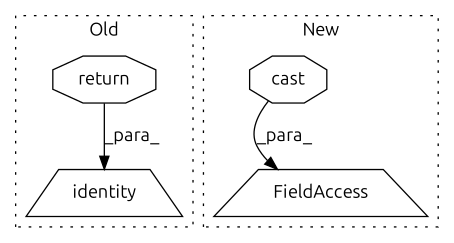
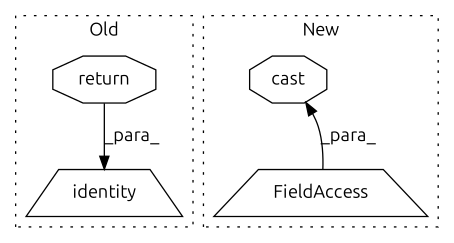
  digraph {
    fontname=Ubuntu
    node [a=32 fontname=Ubuntu shape=trapezium]
    edge [fontname=Ubuntu]
    n1 [l="9,1" label=identity s="20909,20931"]
    n2 [a=41 l=7 label=return s=20891 shape=octagon]
    n3 [l="5,1" label=cast s="23800,23838" shape=octagon]
    n4 [a=22 l=13 label=FieldAccess s=23805]
    subgraph cluster_1 {
      label=Old
      style=dotted
      n1
      n2
    }
    subgraph cluster_2 {
      label=New
      style=dotted
      n3
      n4
    }
    n2 -> n1 [label=_para_]
-   n3 -> n4 [label=_para_]
+   n4 -> n3 [label=_para_]
  }
